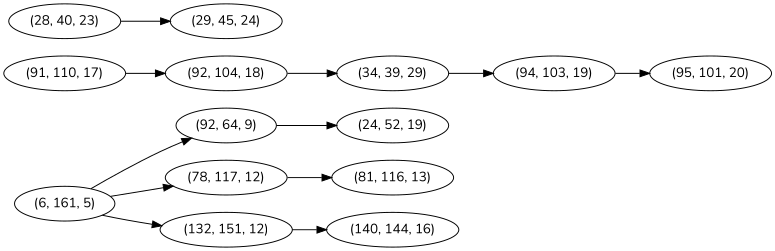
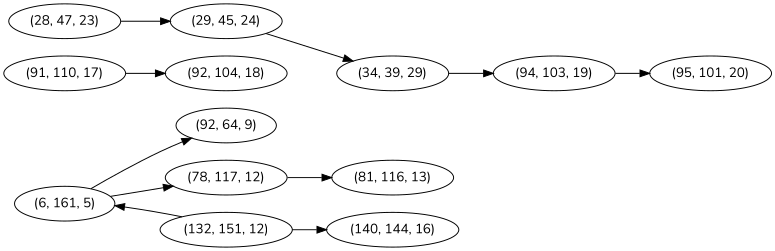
  digraph {
    fontname=Nunito
    rankdir=LR
    node [fontname=Nunito]
    edge [fontname=Nunito]
    n1 [label="(92, 64, 9)"]
    "(6, 161, 5)"
    "(78, 117, 12)"
    "(132, 151, 12)"
-   "(24, 52, 19)"
    "(81, 116, 13)"
    "(140, 144, 16)"
-   "(28, 47, 23)" [label="(28, 40, 23)"]
+   "(28, 47, 23)"
    "(29, 45, 24)"
    "(34, 39, 29)"
    "(94, 103, 19)"
    "(91, 110, 17)"
    "(92, 104, 18)"
    "(95, 101, 20)"
-   n1 -> "(24, 52, 19)"
    "(6, 161, 5)" -> n1
    "(6, 161, 5)" -> "(78, 117, 12)"
-   "(6, 161, 5)" -> "(132, 151, 12)"
+   "(132, 151, 12)" -> "(6, 161, 5)"
    "(78, 117, 12)" -> "(81, 116, 13)"
    "(132, 151, 12)" -> "(140, 144, 16)"
    "(28, 47, 23)" -> "(29, 45, 24)"
-   "(92, 104, 18)" -> "(34, 39, 29)"
+   "(29, 45, 24)" -> "(34, 39, 29)"
    "(34, 39, 29)" -> "(94, 103, 19)"
    "(94, 103, 19)" -> "(95, 101, 20)"
    "(91, 110, 17)" -> "(92, 104, 18)"
  }
